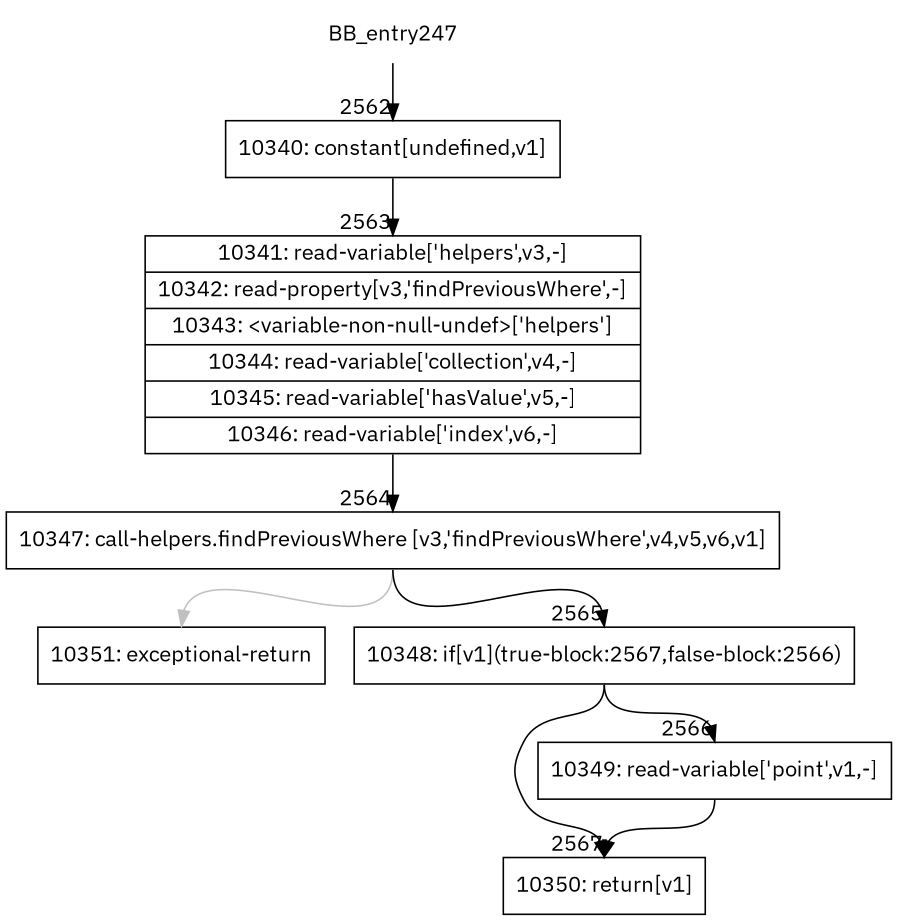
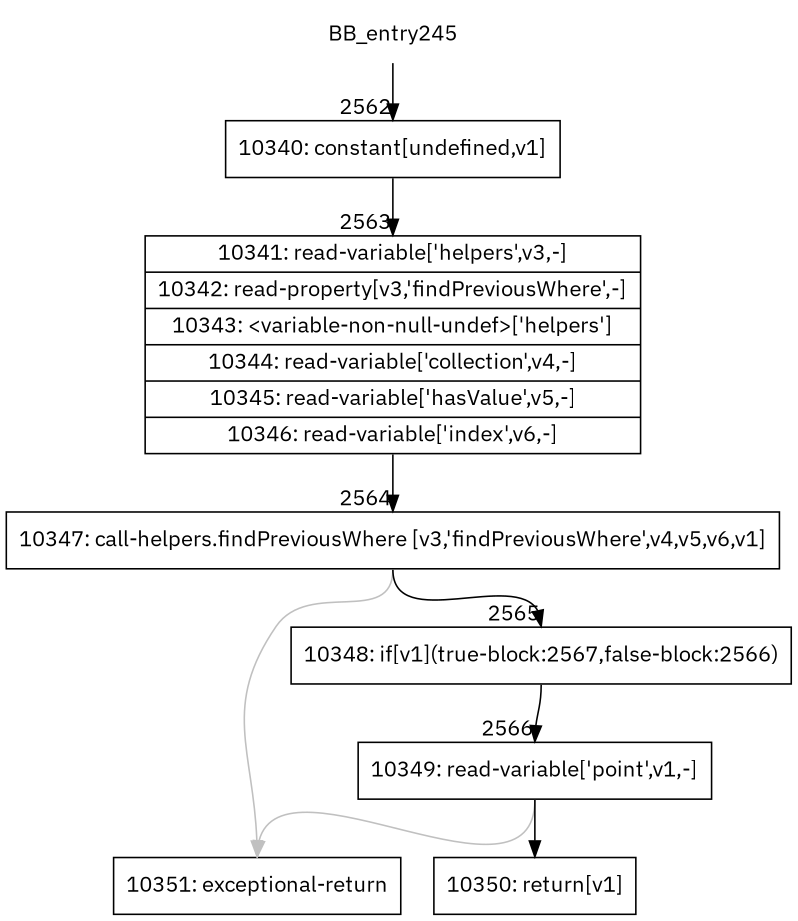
  digraph {
    fontname="IBM Plex Sans"
    rankdir=TD
    node [fontname="IBM Plex Sans" shape=record]
    edge [fontname="IBM Plex Sans" headport=n tailport=s]
-   BB_entry245 [shape=none label=BB_entry247]
+   BB_entry245 [shape=none]
    n2 [label="{10340: constant[undefined,v1]}"]
    n3 [label="{10341: read-variable['helpers',v3,-]|10342: read-property[v3,'findPreviousWhere',-]|10343: \<variable-non-null-undef\>['helpers']|10344: read-variable['collection',v4,-]|10345: read-variable['hasValue',v5,-]|10346: read-variable['index',v6,-]}"]
    n4 [label="{10347: call-helpers.findPreviousWhere [v3,'findPreviousWhere',v4,v5,v6,v1]}"]
    n5 [label="{10351: exceptional-return}"]
    n6 [label="{10348: if[v1](true-block:2567,false-block:2566)}"]
    n7 [label="{10350: return[v1]}"]
    n8 [label="{10349: read-variable['point',v1,-]}"]
    BB_entry245 -> n2 [headlabel="    2562"]
    n2 -> n3 [headlabel="      2563"]
    n3 -> n4 [headlabel="      2564"]
    n4 -> n5 [color=gray]
    n4 -> n6 [headlabel="      2565"]
-   n6 -> n7 [headlabel="      2567"]
    n6 -> n8 [headlabel="      2566"]
+   n8 -> n5 [color=gray]
    n8 -> n7
  }
